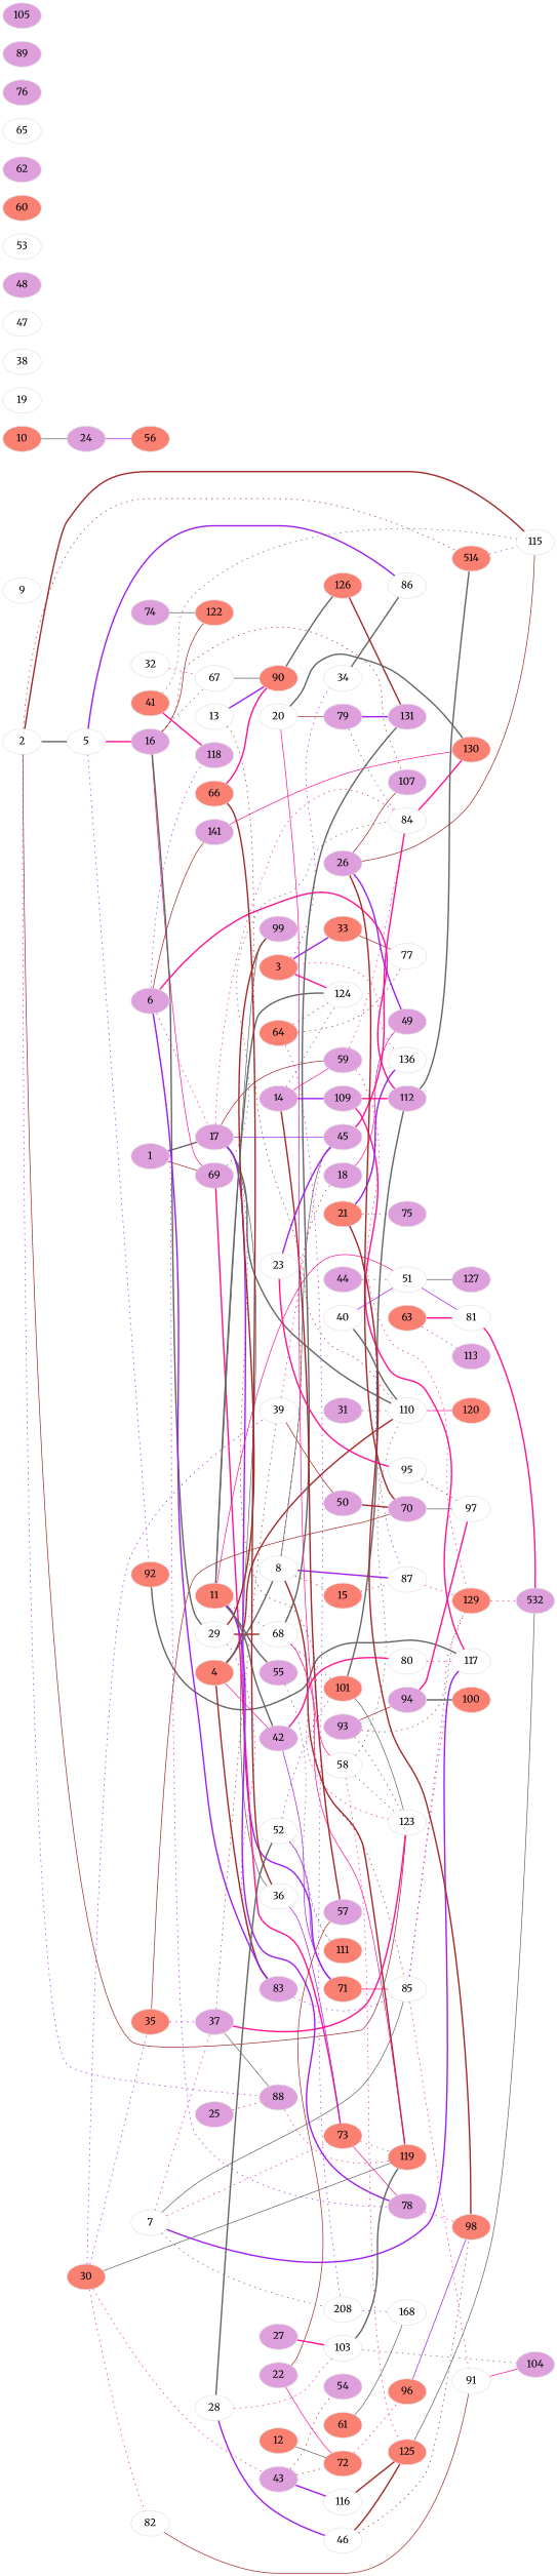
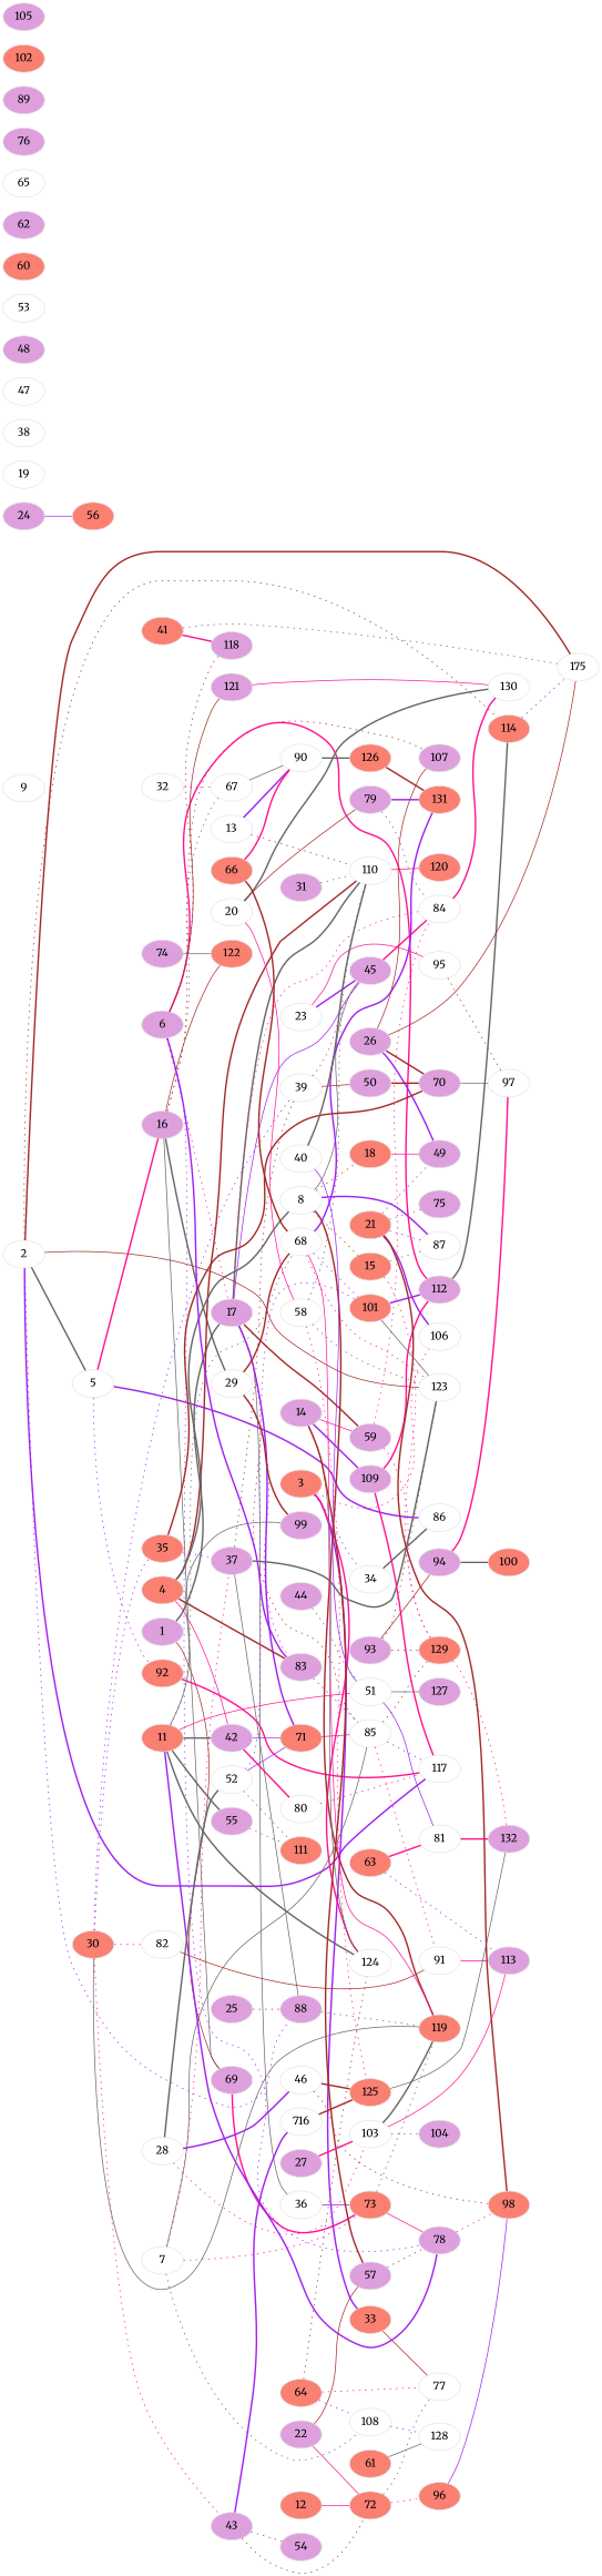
  graph {
    fontname=Merriweather
    rankdir=LR
    node [color=gray90 fillcolor=plum fontname=Merriweather style=filled]
    edge [color=gray40 fontname=Merriweather style=dotted]
    1
    17
    69
    110 [fillcolor=white]
    85 [fillcolor=white]
    45
    59
    36 [fillcolor=white]
    71 [fillcolor=salmon]
    84 [fillcolor=white]
    73 [fillcolor=salmon]
    2 [fillcolor=white]
    5 [fillcolor=white]
    88
-   114 [fillcolor=salmon label=514]
-   115 [fillcolor=white]
+   114 [fillcolor=salmon]
+   115 [fillcolor=white label=175]
    117 [fillcolor=white]
    123 [fillcolor=white]
    16
    86 [fillcolor=white]
    92 [fillcolor=salmon]
    119 [fillcolor=salmon]
    3 [fillcolor=salmon]
    33 [fillcolor=salmon]
    34 [fillcolor=white]
-   106 [fillcolor=white label=136]
+   106 [fillcolor=white]
    124 [fillcolor=white]
    77 [fillcolor=white]
    4 [fillcolor=salmon]
    8 [fillcolor=white]
    42
    83
    15 [fillcolor=salmon]
-   18
+   18 [fillcolor=salmon]
    87 [fillcolor=white]
    80 [fillcolor=white]
    120 [fillcolor=salmon]
    29 [fillcolor=white]
    67 [fillcolor=white]
    107
    122 [fillcolor=salmon]
    6
    78
    112
    118
-   121 [label=141]
+   121
    98 [fillcolor=salmon]
-   130 [fillcolor=salmon]
+   130 [fillcolor=white]
    7 [fillcolor=white]
    37
-   108 [fillcolor=white label=208]
+   108 [fillcolor=white]
    39 [fillcolor=white]
    129 [fillcolor=salmon]
    91 [fillcolor=white]
-   128 [fillcolor=white label=168]
+   128 [fillcolor=white]
    49
    9 [fillcolor=white]
-   10 [fillcolor=salmon]
    24
    56 [fillcolor=salmon]
    11 [fillcolor=salmon]
    51 [fillcolor=white]
    55
    68 [fillcolor=white]
    99
    81 [fillcolor=white]
    127
    111 [fillcolor=salmon]
    101 [fillcolor=salmon]
-   131
+   131 [fillcolor=salmon]
    12 [fillcolor=salmon]
    72 [fillcolor=salmon]
    96 [fillcolor=salmon]
    13 [fillcolor=white]
-   90 [fillcolor=salmon]
+   90 [fillcolor=white]
    126 [fillcolor=salmon]
    14
    57
    109
-   132 [label=532]
+   132
    19 [fillcolor=white]
    20 [fillcolor=white]
    58 [fillcolor=white]
    79
    125 [fillcolor=salmon]
    21 [fillcolor=salmon]
    75
    22
    23 [fillcolor=white]
    95 [fillcolor=white]
    97 [fillcolor=white]
    25
    26
    70
    103 [fillcolor=white]
    27
    113
    104
    28 [fillcolor=white]
    46 [fillcolor=white]
    52 [fillcolor=white]
    30 [fillcolor=salmon]
    35 [fillcolor=salmon]
    43
    82 [fillcolor=white]
    50
    54
-   116 [fillcolor=white]
+   116 [fillcolor=white label=716]
    31
    32 [fillcolor=white]
    38 [fillcolor=white]
    40 [fillcolor=white]
    41 [fillcolor=salmon]
    44
    47 [fillcolor=white]
    48
    53 [fillcolor=white]
    60 [fillcolor=salmon]
    61 [fillcolor=salmon]
    62
    63 [fillcolor=salmon]
    64 [fillcolor=salmon]
    65 [fillcolor=white]
    66 [fillcolor=salmon]
    74
    76
    89
    93
    94
    100 [fillcolor=salmon]
+   102 [fillcolor=salmon]
    105
    1 -- 17 [style=bold]
    1 -- 69 [color=brown style=solid]
    17 -- 110 [style=bold]
    17 -- 85 [color=brown]
    17 -- 45 [color=purple style=solid]
-   17 -- 59 [color=brown style=solid]
+   17 -- 59 [color=brown style=bold]
    17 -- 36 [style=solid]
    17 -- 71 [color=purple style=bold]
    17 -- 84 [color=deeppink]
-   69 -- 84
    69 -- 73 [color=deeppink style=bold]
    110 -- 120 [color=deeppink style=solid]
-   85 -- 117 [color=deeppink]
-   85 -- 129 [color=purple]
+   85 -- 117 [color=purple]
+   85 -- 129 [color=brown]
    85 -- 91 [color=deeppink]
    45 -- 84 [color=deeppink style=bold]
    59 -- 84 [color=deeppink]
    59 -- 129 [color=deeppink]
    36 -- 73 [color=purple style=solid]
    71 -- 85 [color=deeppink style=solid]
    84 -- 130 [color=deeppink style=bold]
    73 -- 119
    73 -- 78 [color=deeppink style=solid]
    2 -- 5 [style=bold]
    2 -- 88 [color=purple]
    2 -- 114 [color=brown]
    2 -- 115 [color=brown style=bold]
-   7 -- 117 [color=purple style=bold]
+   2 -- 117 [color=purple style=bold]
    2 -- 123 [color=brown style=solid]
    5 -- 16 [color=deeppink style=bold]
    5 -- 86 [color=purple style=bold]
    5 -- 92 [color=purple]
-   88 -- 119 [color=deeppink]
+   88 -- 119
    114 -- 115 [color=purple]
-   16 -- 69 [color=deeppink style=solid]
+   16 -- 69 [style=solid]
    16 -- 29 [style=bold]
    16 -- 67
    16 -- 107 [color=brown]
    16 -- 122 [color=brown style=solid]
-   92 -- 117 [style=bold]
+   92 -- 117 [color=deeppink style=bold]
    3 -- 33 [color=purple style=bold]
    3 -- 34 [color=purple]
    3 -- 106 [color=deeppink]
    3 -- 124 [color=deeppink style=bold]
    33 -- 77 [color=brown style=solid]
    34 -- 86 [style=bold]
    4 -- 110 [color=brown style=bold]
    4 -- 8 [style=bold]
    4 -- 42 [color=deeppink style=solid]
    4 -- 83 [color=brown style=bold]
    8 -- 45 [style=solid]
    8 -- 119 [color=brown style=bold]
    8 -- 15 [color=brown]
    8 -- 18 [color=brown]
    8 -- 87 [color=purple style=bold]
    42 -- 71 [color=purple style=solid]
    42 -- 80 [color=deeppink style=bold]
    83 -- 85 [color=purple]
    15 -- 87
-   87 -- 129 [color=deeppink]
+   15 -- 129 [color=deeppink]
    18 -- 49 [color=deeppink style=solid]
    80 -- 117 [color=deeppink]
    29 -- 83 [color=purple]
    29 -- 68 [color=brown style=bold]
    29 -- 99 [color=brown style=bold]
    67 -- 90 [style=solid]
    6 -- 17 [color=deeppink]
    6 -- 83 [color=purple style=bold]
    6 -- 78 [color=purple]
    6 -- 112 [color=deeppink style=bold]
-   6 -- 118 [color=purple]
+   6 -- 118 [color=brown]
    6 -- 121 [color=brown style=solid]
    78 -- 98 [color=deeppink]
    112 -- 114 [style=bold]
    121 -- 130 [color=deeppink style=solid]
    7 -- 85 [style=solid]
    7 -- 73 [color=deeppink]
    7 -- 37 [color=deeppink]
    7 -- 108
    37 -- 88 [style=solid]
-   37 -- 123 [color=deeppink style=bold]
+   37 -- 123 [style=bold]
    37 -- 39 [color=brown]
    108 -- 128 [color=purple]
    39 -- 45 [color=deeppink]
    39 -- 50 [color=brown style=solid]
    129 -- 132 [color=deeppink]
-   91 -- 104 [color=deeppink style=solid]
-   10 -- 24 [style=solid]
+   91 -- 113 [color=deeppink style=solid]
    24 -- 56 [color=purple style=solid]
    11 -- 124 [style=bold]
    11 -- 42 [style=bold]
    11 -- 78 [color=purple style=bold]
    11 -- 51 [color=deeppink style=solid]
    11 -- 55 [style=bold]
    11 -- 68
    11 -- 99 [style=solid]
    51 -- 81 [color=purple style=solid]
    51 -- 127 [style=solid]
    55 -- 111
    68 -- 123 [color=deeppink]
    68 -- 119 [color=deeppink style=solid]
    68 -- 101 [color=purple]
-   68 -- 131 [style=bold]
+   68 -- 131 [color=purple style=bold]
    81 -- 132 [color=deeppink style=bold]
    101 -- 123 [style=solid]
-   101 -- 112 [style=bold]
-   12 -- 72 [style=solid]
+   101 -- 112 [color=purple style=bold]
+   12 -- 72 [color=deeppink style=solid]
+   72 -- 77
    72 -- 96 [color=deeppink]
    96 -- 98 [color=purple style=solid]
    13 -- 110 [color=brown]
    13 -- 90 [color=purple style=bold]
    90 -- 126 [style=bold]
    126 -- 131 [color=brown style=bold]
    14 -- 59 [color=deeppink style=solid]
-   14 -- 124
+   14 -- 124 [style=solid]
    14 -- 57 [color=brown style=bold]
    14 -- 109 [color=purple style=bold]
+   57 -- 78 [color=brown]
    109 -- 117 [color=deeppink style=bold]
    109 -- 112 [color=deeppink style=bold]
    20 -- 130 [style=bold]
    20 -- 58 [color=deeppink style=solid]
    20 -- 79 [color=brown style=solid]
    58 -- 110
    58 -- 123
    58 -- 125 [color=deeppink]
    79 -- 84
    79 -- 131 [color=purple style=bold]
    125 -- 132 [style=solid]
    21 -- 106 [color=purple style=bold]
    21 -- 87 [color=purple]
    21 -- 98 [color=brown style=bold]
    21 -- 49 [color=purple]
    21 -- 75
    22 -- 72 [color=deeppink style=solid]
    22 -- 57 [color=brown style=solid]
    23 -- 45 [color=purple style=bold]
-   23 -- 95 [color=deeppink style=bold]
+   23 -- 95 [color=deeppink style=solid]
    95 -- 97 [color=brown]
    25 -- 88 [color=brown]
    26 -- 115 [color=brown style=solid]
    26 -- 107 [color=brown style=solid]
    26 -- 49 [color=purple style=bold]
    26 -- 70 [color=brown style=bold]
    70 -- 97 [style=solid]
    103 -- 119 [style=bold]
+   103 -- 113 [color=deeppink style=solid]
    103 -- 104
    27 -- 103 [color=deeppink style=bold]
    28 -- 103 [color=deeppink]
    28 -- 46 [color=purple style=bold]
    28 -- 52 [style=bold]
    46 -- 98 [color=brown]
    46 -- 125 [color=brown style=bold]
    52 -- 71 [color=purple style=solid]
    52 -- 111
    52 -- 101 [color=purple]
    30 -- 119 [style=solid]
    30 -- 39 [color=purple]
    30 -- 35 [color=purple]
    30 -- 43 [color=deeppink]
    30 -- 82 [color=deeppink]
    35 -- 37 [color=purple]
-   35 -- 70 [color=brown style=solid]
+   35 -- 70 [color=brown style=bold]
    43 -- 72 [color=brown]
    43 -- 54 [color=brown]
    43 -- 116 [color=purple style=bold]
    82 -- 91 [color=brown style=solid]
    50 -- 70 [color=brown style=bold]
    116 -- 125 [color=brown style=bold]
    31 -- 110
    32 -- 67 [color=deeppink]
    40 -- 110 [style=bold]
    40 -- 51 [color=purple style=solid]
    41 -- 115
    41 -- 118 [color=deeppink style=bold]
    44 -- 51
    61 -- 128 [style=solid]
    63 -- 81 [color=deeppink style=bold]
    63 -- 113 [color=purple]
    64 -- 124 [color=brown]
-   64 -- 77 [color=brown]
+   64 -- 77 [color=deeppink]
    64 -- 108 [color=purple]
-   66 -- 36 [color=brown style=bold]
+   66 -- 68 [color=brown style=bold]
    66 -- 90 [color=deeppink style=bold]
    74 -- 122 [style=solid]
    93 -- 123 [color=brown]
    93 -- 129 [color=brown]
    93 -- 94 [color=brown style=solid]
    94 -- 97 [color=deeppink style=bold]
    94 -- 100 [style=bold]
  }
